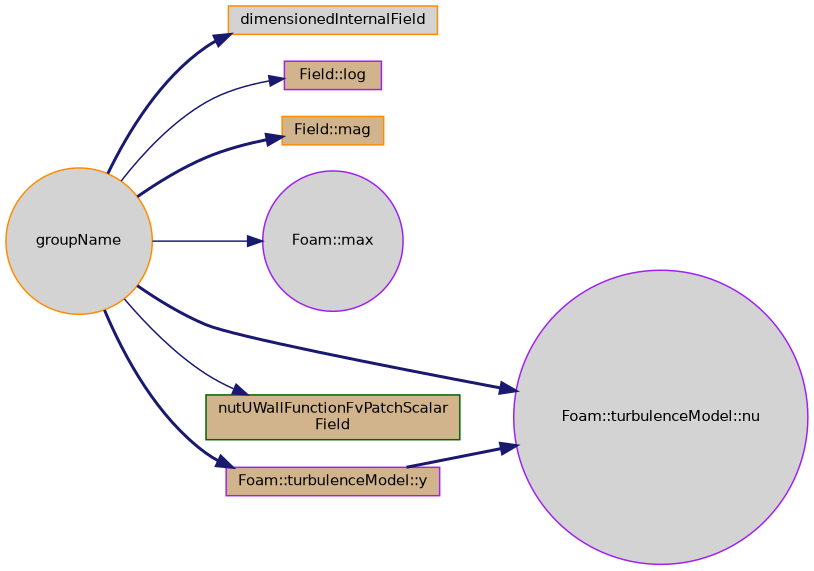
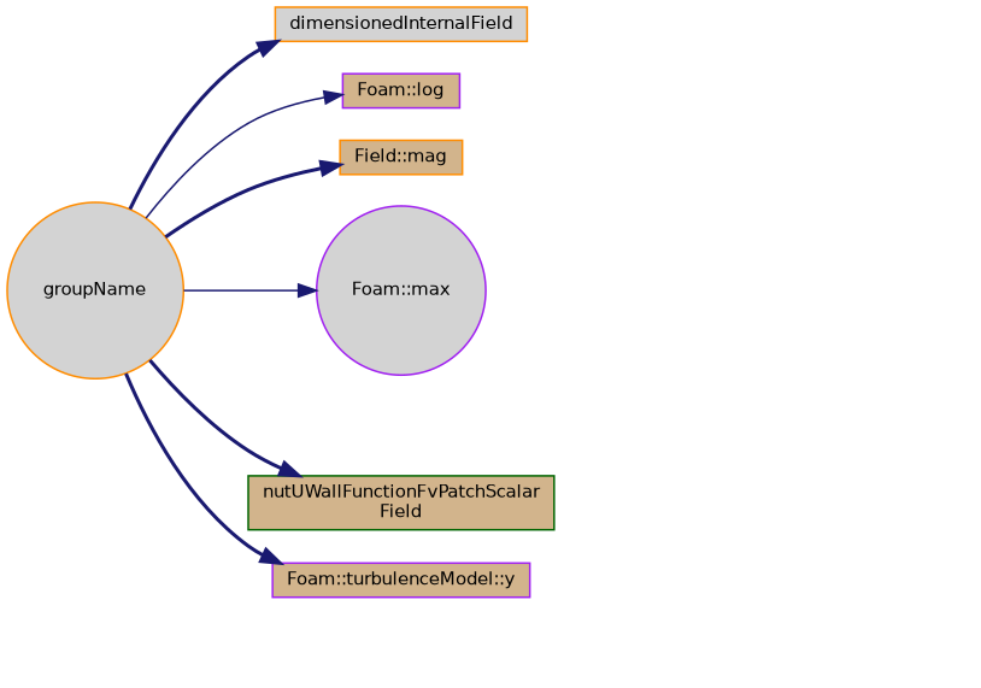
  digraph {
    rankdir=LR
    node [color=purple fillcolor=lightgrey fontname=Helvetica fontsize=10 shape=box style=filled]
    edge [color=midnightblue fontname=Helvetica fontsize=10 labelfontname=Helvetica labelfontsize=10 style=bold]
    n1 [color=darkorange fontcolor=black height=0.2 label=groupName shape=circle width=0.4]
    n2 [color=darkorange height=0.2 label=dimensionedInternalField width=0.4]
-   n3 [fillcolor=tan height=0.2 label="Field::log" width=0.4]
+   n3 [fillcolor=tan height=0.2 label="Foam::log" width=0.4]
    n4 [color=darkorange fillcolor=tan height=0.2 label="Field::mag" width=0.4]
    n5 [height=0.2 label="Foam::max" shape=circle width=0.4]
-   n6 [height=0.2 label="Foam::turbulenceModel::nu" shape=circle width=0.4]
    n7 [color=darkgreen fillcolor=tan height=0.2 label="nutUWallFunctionFvPatchScalar\lField" width=0.4]
    n8 [fillcolor=tan height=0.2 label="Foam::turbulenceModel::y" width=0.4]
    n1 -> n2
    n1 -> n3 [style=solid]
    n1 -> n4
    n1 -> n5 [style=solid]
-   n1 -> n6
-   n1 -> n7 [style=solid]
+   n1 -> n7
    n1 -> n8
-   n8 -> n6
  }
